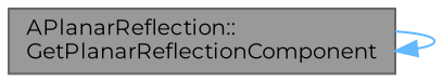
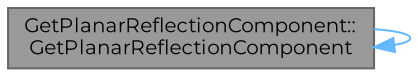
  digraph {
    rankdir=TB
    fontname=Montserrat
-   n1 [color=gray40 fillcolor=grey60 fontcolor=black fontname=Montserrat fontsize=10 height=0.2 label="APlanarReflection::\lGetPlanarReflectionComponent" shape=box style=filled width=0.4]
+   n1 [color=gray40 fillcolor=grey60 fontcolor=black fontname=Montserrat fontsize=10 height=0.2 label="GetPlanarReflectionComponent::\lGetPlanarReflectionComponent" shape=box style=filled width=0.4]
    n1 -> n1 [color=steelblue1 fontname=Montserrat fontsize=10 labelfontname=Helvetica labelfontsize=10 style=solid]
  }
